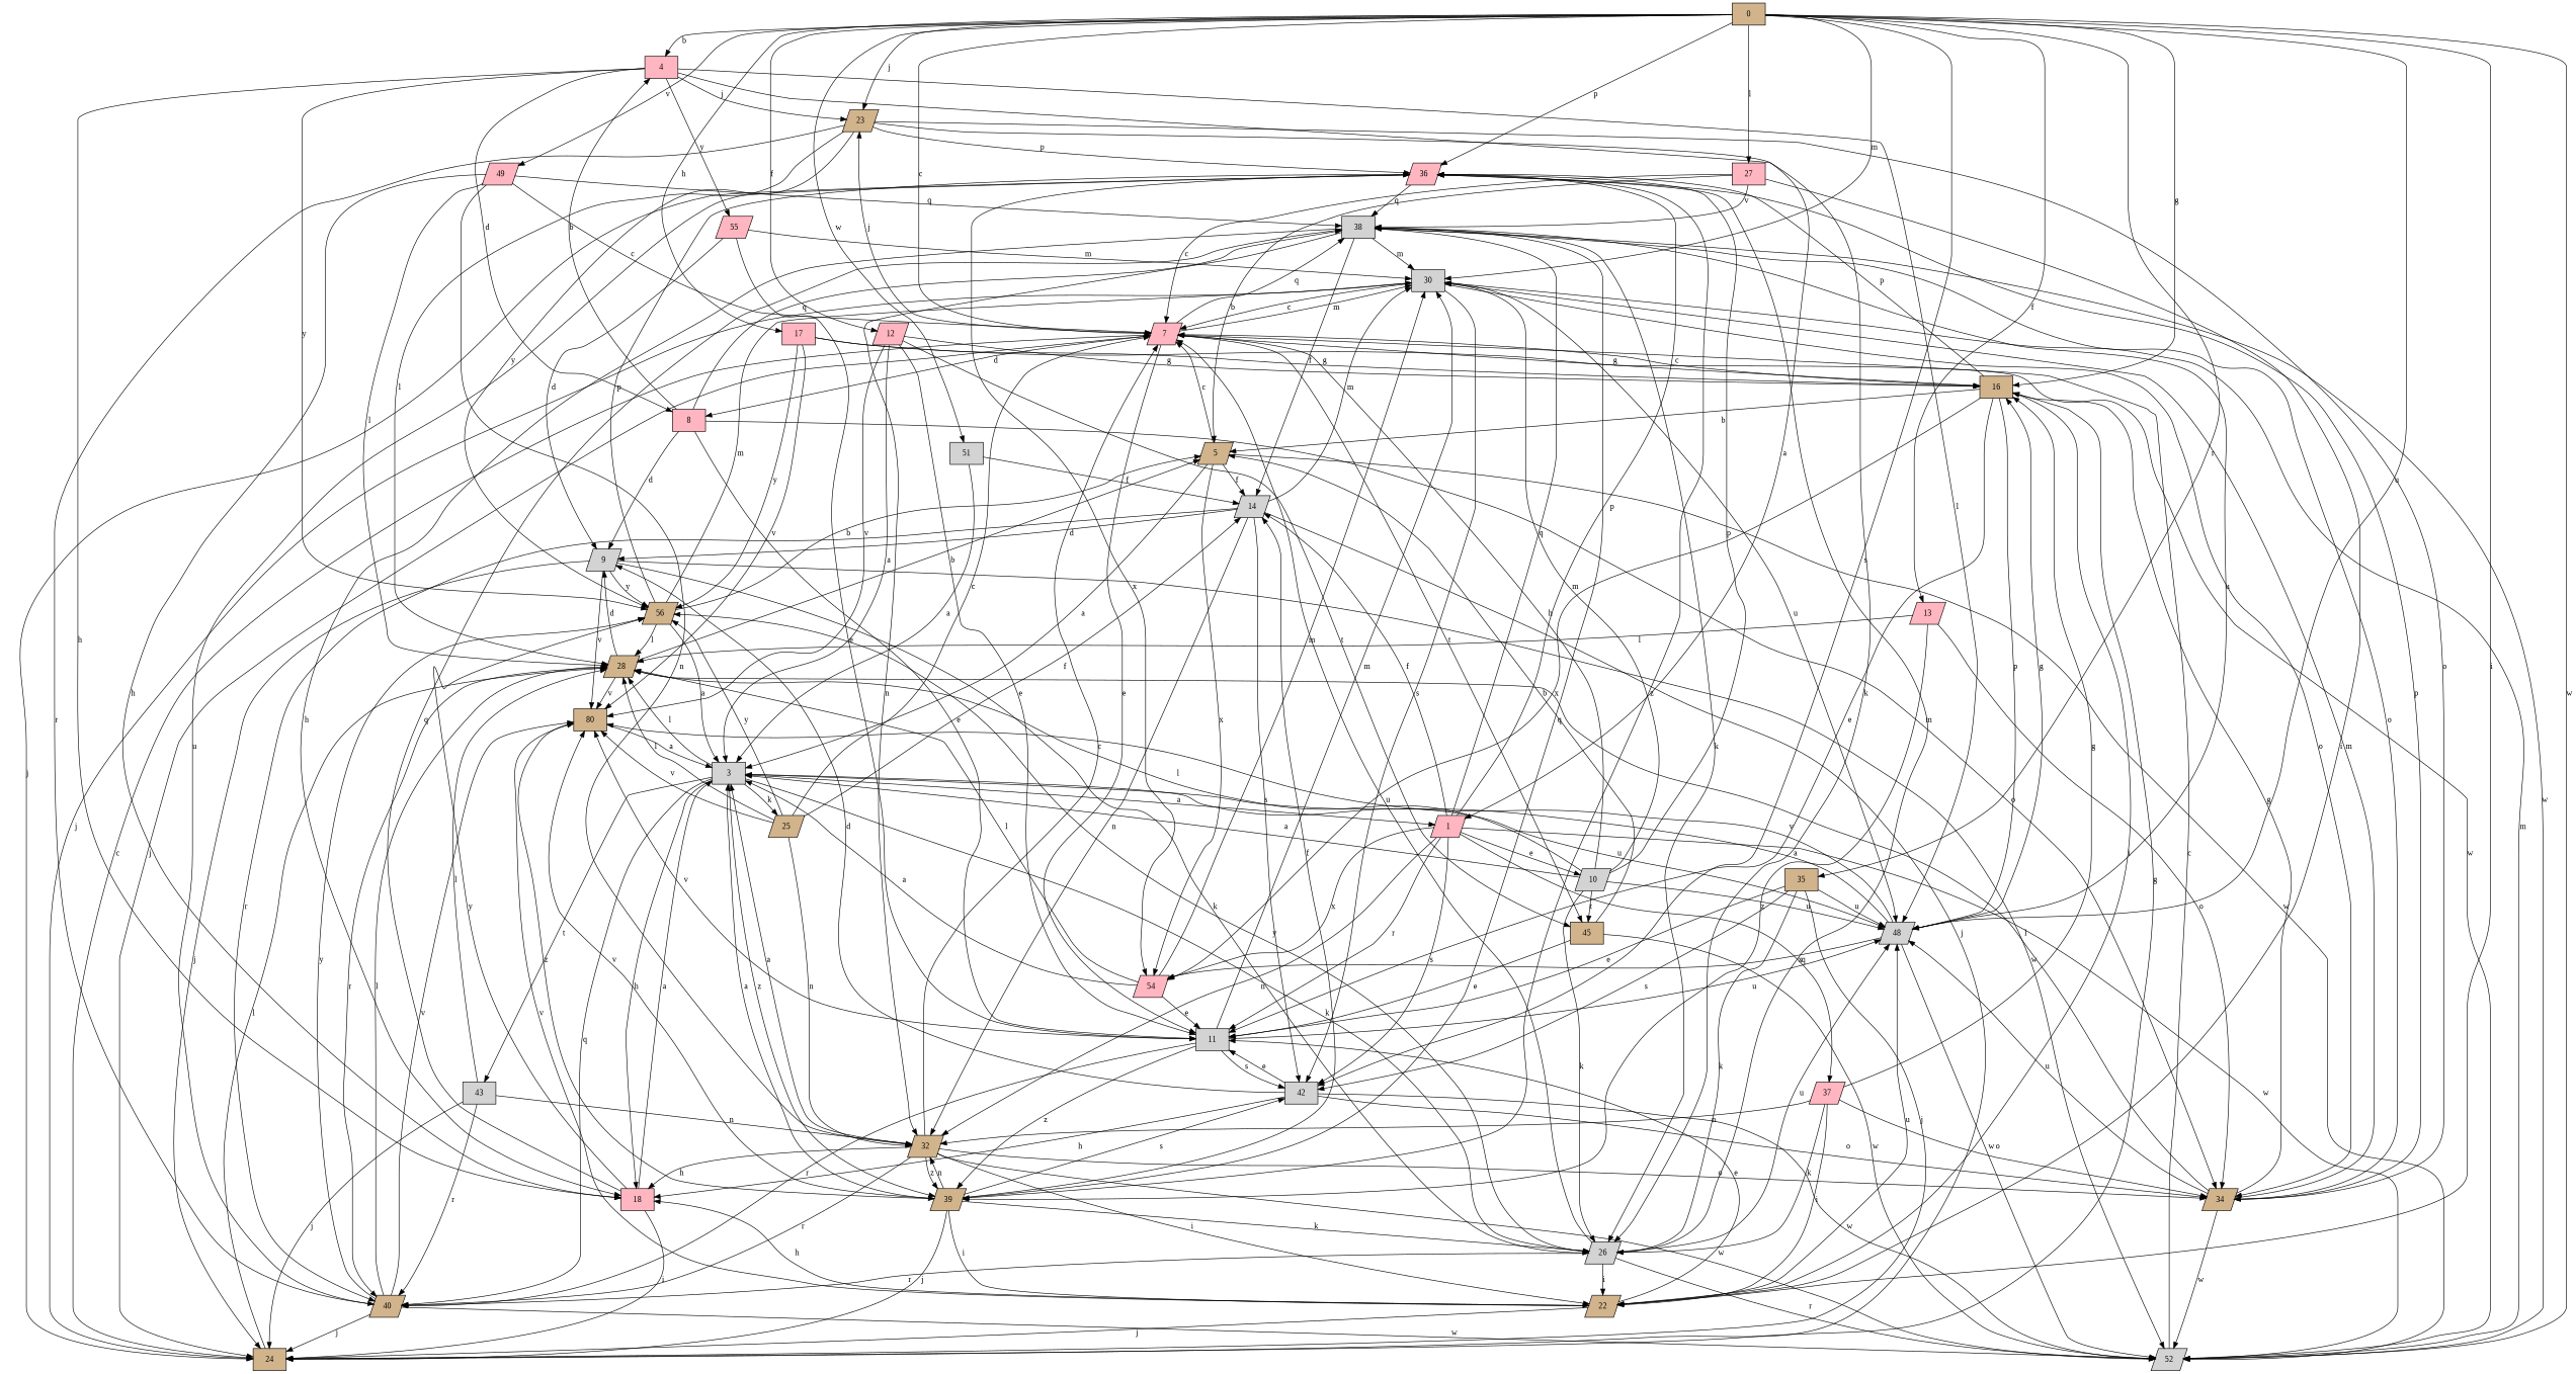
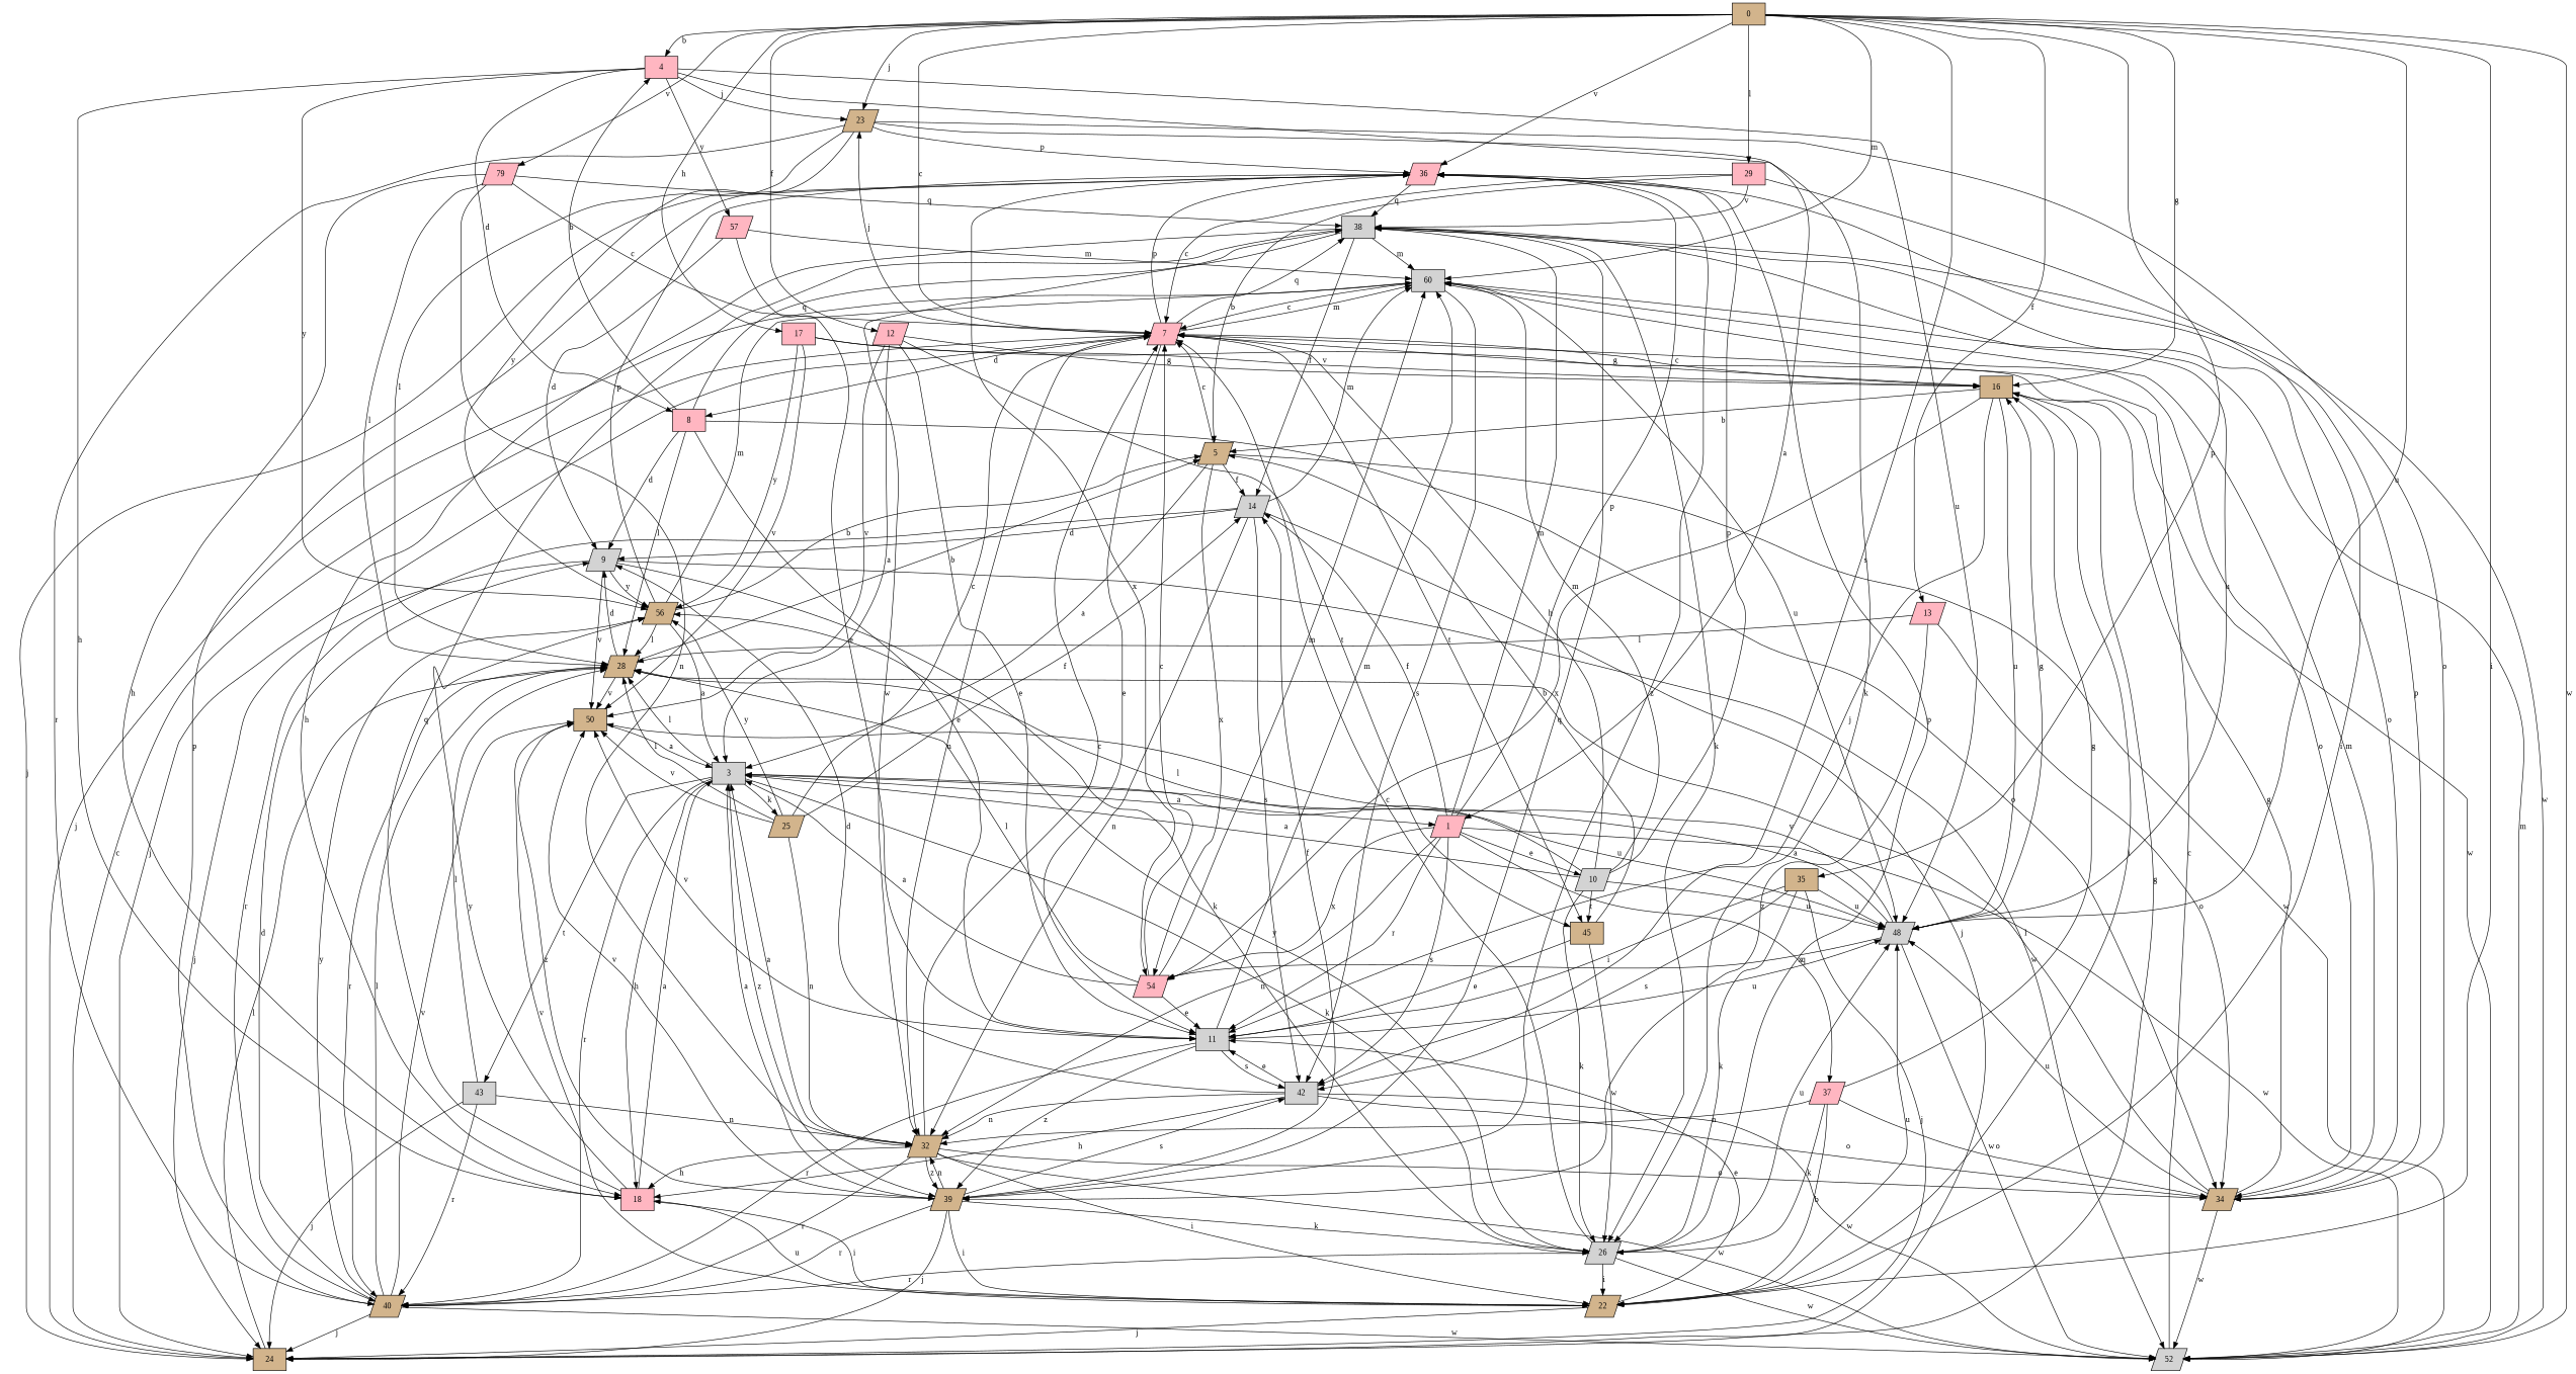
  strict digraph {
    fontname="Liberation Serif"
    node [fillcolor=tan fontname="Liberation Serif" shape=parallelogram style=filled]
    edge [fontname="Liberation Serif"]
    0 [shape=box]
    4 [fillcolor=lightpink shape=box]
    7 [fillcolor=lightpink]
    12 [fillcolor=lightpink]
    13 [fillcolor=lightpink]
    16 [shape=box]
    17 [fillcolor=lightpink shape=box]
    22
    23
-   27 [fillcolor=lightpink shape=box]
-   30 [fillcolor=lightgrey shape=box]
+   27 [fillcolor=lightpink shape=box label=29]
+   30 [fillcolor=lightgrey shape=box label=60]
    35 [shape=box]
    36 [fillcolor=lightpink]
    42 [fillcolor=lightgrey shape=box]
    48 [fillcolor=lightgrey]
-   49 [fillcolor=lightpink]
-   51 [fillcolor=lightgrey shape=box]
+   49 [fillcolor=lightpink label=79]
    52 [fillcolor=lightgrey]
    1 [fillcolor=lightpink]
    18 [fillcolor=lightpink shape=box]
    8 [fillcolor=lightpink shape=box]
-   55 [fillcolor=lightpink]
+   55 [fillcolor=lightpink label=57]
    56
    11 [fillcolor=lightgrey shape=box]
    32
    38 [fillcolor=lightgrey shape=box]
    24 [shape=box]
    45 [shape=box]
    3 [fillcolor=lightgrey shape=box]
-   50 [shape=box label=80]
+   50 [shape=box]
    28
    n32 [label=39]
    34
    54 [fillcolor=lightpink]
    5
    26 [fillcolor=lightgrey]
    40
    9 [fillcolor=lightgrey]
    14 [fillcolor=lightgrey]
    10 [fillcolor=lightgrey]
    37 [fillcolor=lightpink]
    25
    43 [fillcolor=lightgrey shape=box]
    0 -> 4 [label=b]
    0 -> 7 [label=c]
    0 -> 12 [label=f]
    0 -> 13 [label=f]
    0 -> 16 [label=g]
    0 -> 17 [label=h]
    0 -> 22 [label=i]
    0 -> 23 [label=j]
    0 -> 27 [label=l]
    0 -> 30 [label=m]
-   0 -> 35 [label=r]
-   0 -> 36 [label=p]
+   0 -> 35 [label=p]
+   0 -> 36 [label=v]
    0 -> 42 [label=s]
    0 -> 48 [label=u]
    0 -> 49 [label=v]
-   0 -> 51 [label=w]
    0 -> 52 [label=w]
    4 -> 23 [label=j]
-   4 -> 48 [label=l]
+   4 -> 48 [label=u]
    4 -> 1 [label=a]
    4 -> 18 [label=h]
    4 -> 8 [label=d]
    4 -> 55 [label=y]
    4 -> 56 [label=y]
    7 -> 16 [label=g]
    7 -> 23 [label=j]
    7 -> 30 [label=m]
-   16 -> 36 [label=p]
+   7 -> 36 [label=p]
    7 -> 8 [label=d]
    7 -> 11 [label=e]
+   7 -> 32 [label=n]
    7 -> 38 [label=q]
    7 -> 24 [label=j]
    7 -> 45 [label=t]
    12 -> 16 [label=g]
    12 -> 11 [label=e]
    12 -> 45 [label=t]
    12 -> 3 [label=a]
    12 -> 50 [label=v]
    13 -> 28 [label=l]
    13 -> n32 [label=z]
    13 -> 34 [label=o]
    16 -> 7 [label=c]
    16 -> 22 [label=i]
-   16 -> 48 [label=p]
-   16 -> 11 [label=e]
+   16 -> 48 [label=u]
+   16 -> 11 [label=j]
    16 -> 54 [label=x]
    16 -> 5 [label=b]
-   17 -> 16 [label=g]
+   17 -> 16 [label=v]
    17 -> 52 [label=w]
    17 -> 56 [label=y]
    17 -> 50 [label=v]
    22 -> 48 [label=u]
-   22 -> 18 [label=h]
+   22 -> 18 [label=u]
    22 -> 11 [label=e]
    22 -> 24 [label=j]
    22 -> 50 [label=v]
    23 -> 36 [label=p]
    23 -> 56 [label=y]
    23 -> 28 [label=l]
    23 -> 34 [label=o]
    23 -> 26 [label=k]
    23 -> 40 [label=r]
    27 -> 7 [label=c]
    27 -> 22 [label=i]
    27 -> 38 [label=v]
    27 -> 5 [label=b]
    30 -> 7 [label=c]
    30 -> 42 [label=s]
    30 -> 48 [label=u]
    30 -> 24 [label=j]
    30 -> 34 [label=o]
    35 -> 42 [label=s]
    35 -> 48 [label=u]
-   35 -> 11 [label=e]
+   35 -> 11 [label=i]
    35 -> 24 [label=j]
    35 -> 26 [label=k]
    36 -> 38 [label=q]
    36 -> 24 [label=j]
    36 -> n32 [label=z]
    36 -> 54 [label=x]
    42 -> 52 [label=w]
    42 -> 18 [label=h]
    42 -> 11 [label=e]
+   42 -> 32 [label=n]
    42 -> 34 [label=o]
    42 -> 9 [label=d]
    48 -> 16 [label=g]
    48 -> 52 [label=w]
    48 -> 3 [label=a]
    48 -> 50 [label=v]
    48 -> 54 [label=x]
    49 -> 7 [label=c]
    49 -> 18 [label=h]
    49 -> 32 [label=n]
    49 -> 38 [label=q]
    49 -> 28 [label=l]
-   51 -> 3 [label=a]
-   51 -> 14 [label=f]
    52 -> 7 [label=c]
    52 -> 30 [label=m]
    1 -> 36 [label=p]
    1 -> 42 [label=s]
    1 -> 52 [label=w]
    1 -> 11 [label=r]
    1 -> 32 [label=n]
-   1 -> 38 [label=q]
+   1 -> 38 [label=m]
    1 -> 54 [label=x]
    1 -> 14 [label=f]
    1 -> 10 [label=e]
    1 -> 37 [label=q]
-   18 -> 24 [label=i]
+   18 -> 22 [label=i]
    18 -> 56 [label=y]
    18 -> 38 [label=q]
    18 -> 3 [label=a]
    8 -> 4 [label=b]
    8 -> 11 [label=e]
    8 -> 38 [label=q]
+   8 -> 28 [label=l]
    8 -> 34 [label=o]
    8 -> 9 [label=d]
    55 -> 30 [label=m]
    55 -> 11 [label=e]
    55 -> 9 [label=d]
    56 -> 30 [label=m]
    56 -> 36 [label=p]
    56 -> 3 [label=a]
    56 -> 28 [label=l]
    56 -> 5 [label=b]
    11 -> 30 [label=m]
    11 -> 42 [label=s]
    11 -> 48 [label=u]
    11 -> 50 [label=v]
    11 -> n32 [label=z]
    11 -> 40 [label=r]
    32 -> 7 [label=c]
    32 -> 22 [label=i]
    32 -> 52 [label=w]
    32 -> 18 [label=h]
    32 -> 3 [label=a]
    32 -> n32 [label=z]
    32 -> 34 [label=o]
    32 -> 40 [label=r]
    38 -> 30 [label=m]
    38 -> 48 [label=u]
    38 -> 52 [label=w]
    38 -> 18 [label=h]
-   38 -> 32 [label=n]
+   38 -> 32 [label=w]
    38 -> 34 [label=o]
    38 -> 26 [label=k]
    38 -> 14 [label=f]
    24 -> 7 [label=c]
    24 -> 16 [label=g]
    24 -> 28 [label=l]
-   45 -> 52 [label=w]
+   45 -> 26 [label=w]
    45 -> 11 [label=e]
    45 -> 5 [label=b]
    3 -> 48 [label=u]
    3 -> 1 [label=a]
    3 -> 18 [label=h]
    3 -> 28 [label=l]
    3 -> n32 [label=z]
    3 -> 26 [label=k]
-   3 -> 40 [label=q]
+   3 -> 40 [label=r]
    3 -> 25 [label=k]
    3 -> 43 [label=t]
    50 -> 3 [label=a]
    50 -> n32 [label=z]
    28 -> 50 [label=v]
    28 -> 5 [label=b]
    28 -> 40 [label=r]
    28 -> 9 [label=d]
    n32 -> 22 [label=i]
    n32 -> 42 [label=s]
    n32 -> 32 [label=n]
    n32 -> 38 [label=q]
    n32 -> 24 [label=j]
    n32 -> 3 [label=a]
    n32 -> 50 [label=v]
    n32 -> 26 [label=k]
+   n32 -> 40 [label=r]
    n32 -> 14 [label=f]
    34 -> 16 [label=g]
    34 -> 30 [label=m]
    34 -> 36 [label=p]
    34 -> 48 [label=u]
    34 -> 52 [label=w]
    34 -> 28 [label=l]
+   54 -> 7 [label=c]
    54 -> 30 [label=m]
    54 -> 11 [label=e]
    54 -> 3 [label=a]
    54 -> 28 [label=l]
    5 -> 7 [label=c]
    5 -> 52 [label=w]
    5 -> 3 [label=a]
    5 -> 54 [label=x]
    5 -> 14 [label=f]
-   26 -> 7 [label=u]
+   26 -> 7 [label=c]
    26 -> 22 [label=i]
-   26 -> 36 [label=m]
+   26 -> 36 [label=p]
    26 -> 48 [label=u]
-   26 -> 52 [label=r]
+   26 -> 52 [label=w]
    26 -> 56 [label=y]
    26 -> 40 [label=r]
-   40 -> 36 [label=u]
+   40 -> 36 [label=p]
    40 -> 52 [label=w]
    40 -> 56 [label=y]
    40 -> 24 [label=j]
    40 -> 50 [label=v]
    40 -> 28 [label=l]
+   40 -> 9 [label=d]
    9 -> 52 [label=w]
    9 -> 56 [label=y]
    9 -> 24 [label=j]
    9 -> 50 [label=v]
    9 -> 26 [label=k]
    14 -> 30 [label=m]
    14 -> 42 [label=s]
    14 -> 32 [label=n]
    14 -> 24 [label=j]
    14 -> 40 [label=r]
    14 -> 9 [label=d]
    10 -> 7 [label=h]
    10 -> 30 [label=m]
    10 -> 36 [label=p]
    10 -> 48 [label=u]
    10 -> 45 [label=t]
    10 -> 3 [label=a]
    10 -> 28 [label=l]
    10 -> 26 [label=k]
    37 -> 16 [label=g]
-   37 -> 22 [label=i]
+   37 -> 22 [label=b]
    37 -> 32 [label=n]
    37 -> 34 [label=o]
    37 -> 26 [label=k]
    25 -> 7 [label=c]
    25 -> 56 [label=y]
    25 -> 32 [label=n]
    25 -> 50 [label=v]
    25 -> 28 [label=l]
    25 -> 14 [label=f]
    43 -> 32 [label=n]
    43 -> 24 [label=j]
    43 -> 28 [label=l]
    43 -> 40 [label=r]
  }
